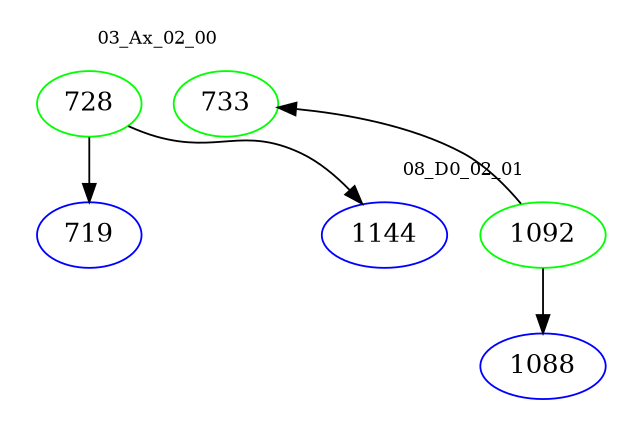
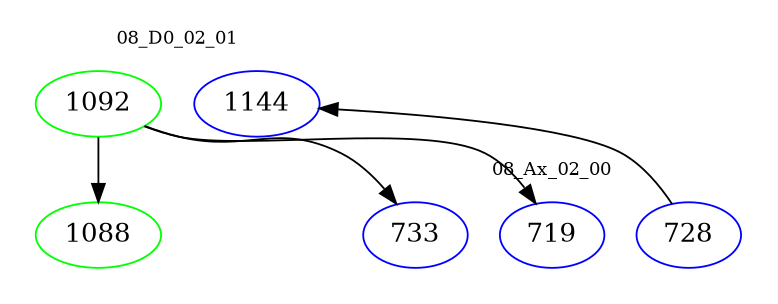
  digraph {
    node [color=blue]
    edge [color=black]
-   n1 [color=green label=728]
+   n1 [label=728]
    n2 [label=719]
-   n3 [color=green label=733]
+   n3 [label=733]
    n4 [color=green label=1092]
-   n5 [label=1088]
+   n5 [color=green label=1088]
    n6 [label=1144]
    subgraph cluster_1 {
      color=white
      fontsize=10
-     label="03_Ax_02_00"
+     label="08_Ax_02_00"
      n1
      n2
      n3
    }
    subgraph cluster_2 {
      color=white
      fontsize=10
      label="08_D0_02_01"
      n4
      n5
      n6
    }
-   n1 -> n2
+   n4 -> n2
    n1 -> n6
    n4 -> n3
    n4 -> n5
  }
